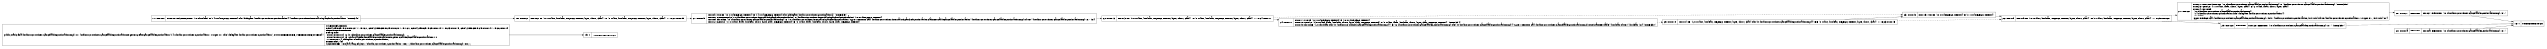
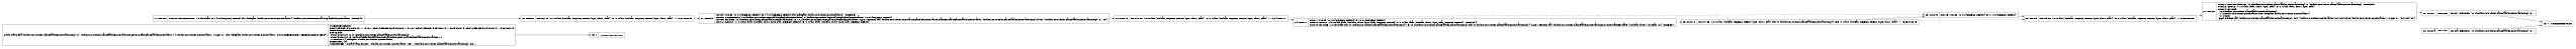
  digraph {
    rankdir=LR
    node [shape=record]
    n1 [label="{15\:\ ?|MTH_ENTER_BLOCK\l}"]
    n2 [label="{17\:\ 0x0000|0x0000: INSTANCE_OF  (r0 I:boolean) = (r4 I:??[OBJECT, ARRAY] A[D('delegate' kotlin.coroutines.Continuation)]) kotlinx.coroutines.internal.DispatchedContinuation  (LINE:340)\l}"]
    n3 [label="{18\:\ 0x0002|0x0002: IF  (r0 I:??[int, boolean, OBJECT, ARRAY, byte, short, char]) != (0 ??[int, boolean, OBJECT, ARRAY, byte, short, char])  \-\> B:21:0x000b \l}"]
    n4 [label="{21\:\ 0x000b|0x000b: MOVE  (r0 I:??[OBJECT, ARRAY]) = (r4 I:??[OBJECT, ARRAY] A[D('delegate' kotlin.coroutines.Continuation)])  (LINE:357)\l0x000c: CHECK_CAST (r0 I:kotlinx.coroutines.internal.DispatchedContinuation) = (kotlinx.coroutines.internal.DispatchedContinuation) (r0 I:??[OBJECT, ARRAY]) \l0x000e: INVOKE  (r0 I:kotlinx.coroutines.CancellableContinuationImpl) = (r0 I:kotlinx.coroutines.internal.DispatchedContinuation) type: VIRTUAL call: kotlinx.coroutines.internal.DispatchedContinuation.claimReusableCancellableContinuation():kotlinx.coroutines.CancellableContinuationImpl A[MD:():kotlinx.coroutines.CancellableContinuationImpl\<T\> (m)]\l0x0012: CONST  (r1 I:??[int, float, boolean, short, byte, char, OBJECT, ARRAY]) = (0 ??[int, float, boolean, short, byte, char, OBJECT, ARRAY]) \l}"]
    n5 [label="{22\:\ 0x0013|0x0013: IF  (r0 I:??[int, boolean, OBJECT, ARRAY, byte, short, char]) != (0 ??[int, boolean, OBJECT, ARRAY, byte, short, char])  \-\> B:24:0x0017 \l}"]
    n6 [label="{20\:\ 0x000a|RETURN\l|0x000a: RETURN  (r0 I:kotlinx.coroutines.CancellableContinuationImpl\<T\>) \l}"]
    n7 [label="{16\:\ ?|MTH_EXIT_BLOCK\l}"]
    n8 [label="{23\:\ 0x0015|0x0015: MOVE  (r0 I:??[OBJECT, ARRAY]) = (r1 I:??[OBJECT, ARRAY]) \l}"]
    n9 [label="{24\:\ 0x0017|0x0017: MOVE  (r2 I:??[OBJECT, ARRAY]) = (r0 I:??[OBJECT, ARRAY]) \l0x0018: CONST  (r3 I:??[int, float, boolean, short, byte, char, OBJECT, ARRAY]) = (0 ??[int, float, boolean, short, byte, char, OBJECT, ARRAY])  (LINE:394)\l0x0019: INVOKE  (r2 I:boolean A[D('it' kotlinx.coroutines.CancellableContinuationImpl)]) = (r2 I:kotlinx.coroutines.CancellableContinuationImpl A[D('it' kotlinx.coroutines.CancellableContinuationImpl)]) type: VIRTUAL call: kotlinx.coroutines.CancellableContinuationImpl.resetStateReusable():boolean A[MD:():boolean (m)] (LINE:357)\l}"]
    n10 [label="{26\:\ 0x001f|0x001f: IF  (r0 I:??[int, boolean, OBJECT, ARRAY, byte, short, char]) != (0 ??[int, boolean, OBJECT, ARRAY, byte, short, char])  \-\> B:29:0x0028 \l}"]
    n11 [label="{25\:\ 0x001d|0x001d: IF  (r2 I:??[int, boolean, OBJECT, ARRAY, byte, short, char] A[D('it' kotlinx.coroutines.CancellableContinuationImpl)]) == (0 ??[int, boolean, OBJECT, ARRAY, byte, short, char])  \-\> B:23:0x0015 \l}"]
-   n12 [label="{27\:\ 0x0021|0x0021: NEW_INSTANCE  (r0 I:kotlinx.coroutines.CancellableContinuationImpl) =  kotlinx.coroutines.CancellableContinuationImpl  (LINE:358)\l0x0023: CONST  (r1 I:??[int, float, short, byte, char]) = (2 ??[int, float, short, byte, char]) \l0x0024: INVOKE  \l  (r0 I:kotlinx.coroutines.CancellableContinuationImpl)\l  (r4 I:kotlin.coroutines.Continuation A[D('delegate' kotlin.coroutines.Continuation)])\l  (r1 I:int)\l type: DIRECT call: kotlinx.coroutines.CancellableContinuationImpl.\<init\>(kotlin.coroutines.Continuation, int):void A[MD:(kotlin.coroutines.Continuation\<? super T\>, int):void (m)]\l}"]
-   n13 [label="{29\:\ 0x0028|RETURN\l|0x0028: RETURN  (r0 I:kotlinx.coroutines.CancellableContinuationImpl\<T\>)  (LINE:357)\l}"]
+   n12 [label="{27\:\ 0x0021|0x0021: NEW_INSTANCE  (r0 I:kotlinx.coroutines.CancellableContinuationImpl) =  kotlinx.coroutines.CancellableContinuationImpl  (LINE:358)\l0x0023: CONST  (r1 I:??[int, float, short, byte, char]) = (2 ??[int, float, short, byte, char]) \l0x0024: INVOKE  \l  (r0 I:kotlinx.coroutines.CancellableContinuationImpl)\l  (r4 I:kotlin.coroutines.Continuation A[D('delegate' kotlin.coroutines.Continuation)])\l  (r1 I:byte)\l type: DIRECT call: kotlinx.coroutines.CancellableContinuationImpl.\<init\>(kotlin.coroutines.Continuation, int):void A[MD:(kotlin.coroutines.Continuation\<? super T\>, int):void (m)]\l}"]
    n14 [label="{28\:\ 0x0027|RETURN\l|0x0027: RETURN  (r0 I:kotlinx.coroutines.CancellableContinuationImpl\<T\>) \l}"]
    n15 [label="{public static final kotlinx.coroutines.CancellableContinuationImpl\<T\> kotlinx.coroutines.CancellableContinuationKt.getOrCreateCancellableContinuation((r4 I:kotlin.coroutines.Continuation\<? super T\> A[D('delegate' kotlin.coroutines.Continuation), IMMUTABLE_TYPE, METHOD_ARGUMENT]))  | USE_LINES_HINTS\lCROSS_EDGE: B:28:0x0027 \-\> B:16:?, CROSS_EDGE: B:29:0x0028 \-\> B:16:?, CROSS_EDGE: B:25:0x001d \-\> B:23:0x0015, CROSS_EDGE: B:25:0x001d \-\> B:26:0x001f\lINLINE_NOT_NEEDED\lDebug Info:\l  0x0018\-0x001d: r2 'it' Lkotlinx\/coroutines\/CancellableContinuationImpl;\l  0x0019\-0x001d: r3 '$i$a$\-takeIf\-CancellableContinuationKt$getOrCreateCancellableContinuation$1' I\l  \-1 \-0x0028: r4 'delegate' Lkotlin\/coroutines\/Continuation;\lTYPE_VARS: [T]\lSIGNATURE: \<T:Ljava\/lang\/Object;\>(Lkotlin\/coroutines\/Continuation\<\-TT;\>;)Lkotlinx\/coroutines\/CancellableContinuationImpl\<TT;\>;\l}"]
    n2 -> n3
    n3 -> n4
    n4 -> n5
    n5 -> n8 [style=dashed]
    n5 -> n9
    n6 -> n7
    n8 -> n10
    n9 -> n11 [style=dashed]
    n10 -> n12 [style=dashed]
-   n10 -> n13
    n11 -> n8
    n11 -> n10 [style=dashed]
    n12 -> n14
-   n13 -> n7
    n14 -> n7
    n15 -> n1
  }
